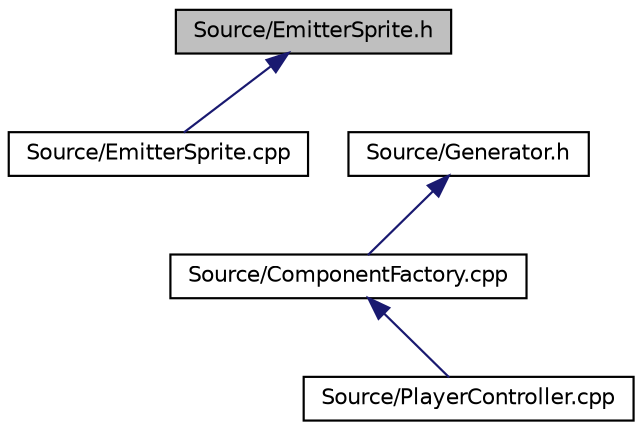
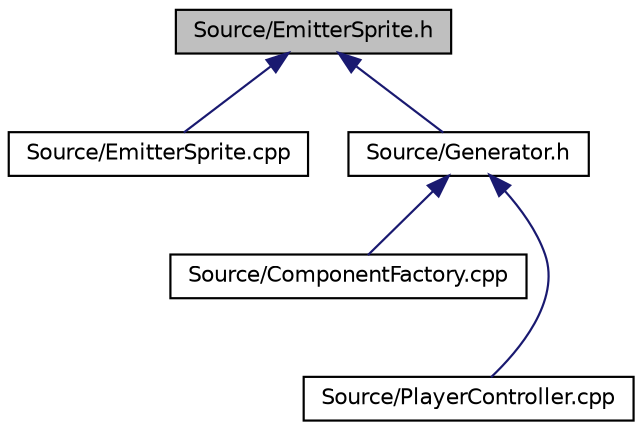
  digraph {
    node [color=black fillcolor=white fontname=Helvetica fontsize=10 shape=record style=filled]
    edge [color=midnightblue dir=back fontname=Helvetica fontsize=10 labelfontname=Helvetica labelfontsize=10 style=solid]
    n1 [fillcolor=grey75 fontcolor=black height=0.2 label="Source/EmitterSprite.h" width=0.4]
    n2 [height=0.2 label="Source/EmitterSprite.cpp" width=0.4]
    n3 [height=0.2 label="Source/Generator.h" width=0.4]
    n4 [height=0.2 label="Source/ComponentFactory.cpp" width=0.4]
    n5 [height=0.2 label="Source/PlayerController.cpp" width=0.4]
    n1 -> n2
+   n1 -> n3
    n3 -> n4
-   n4 -> n5
+   n3 -> n5
  }
